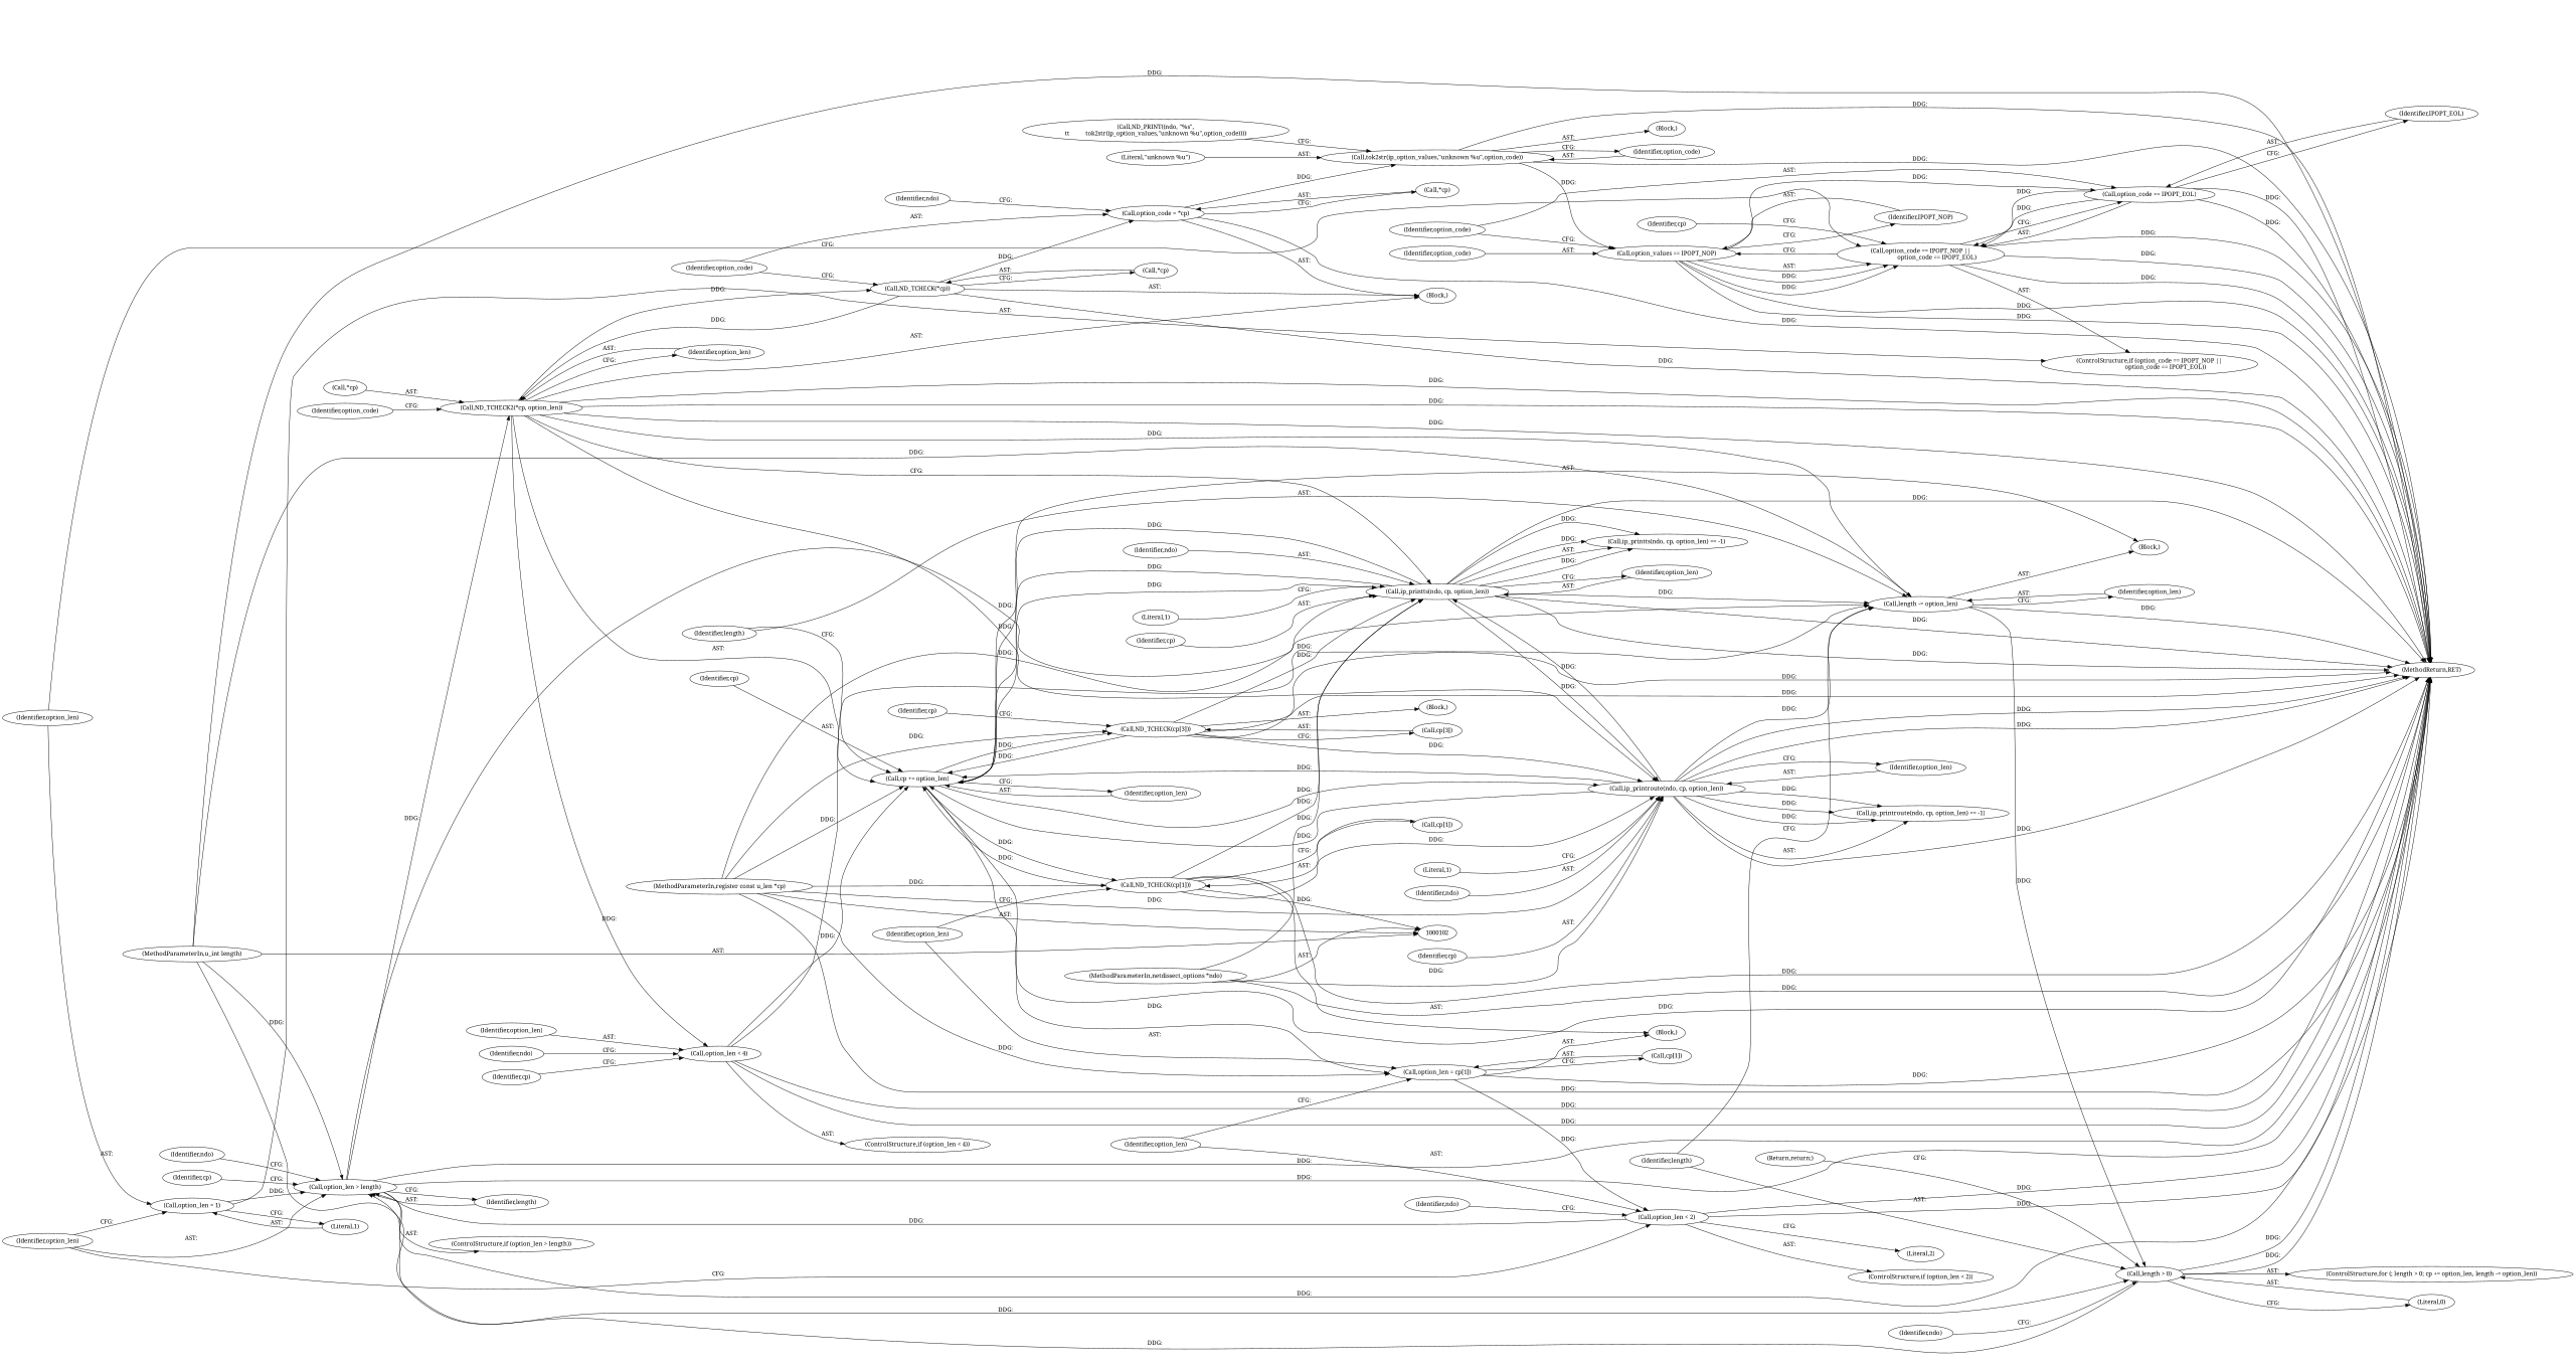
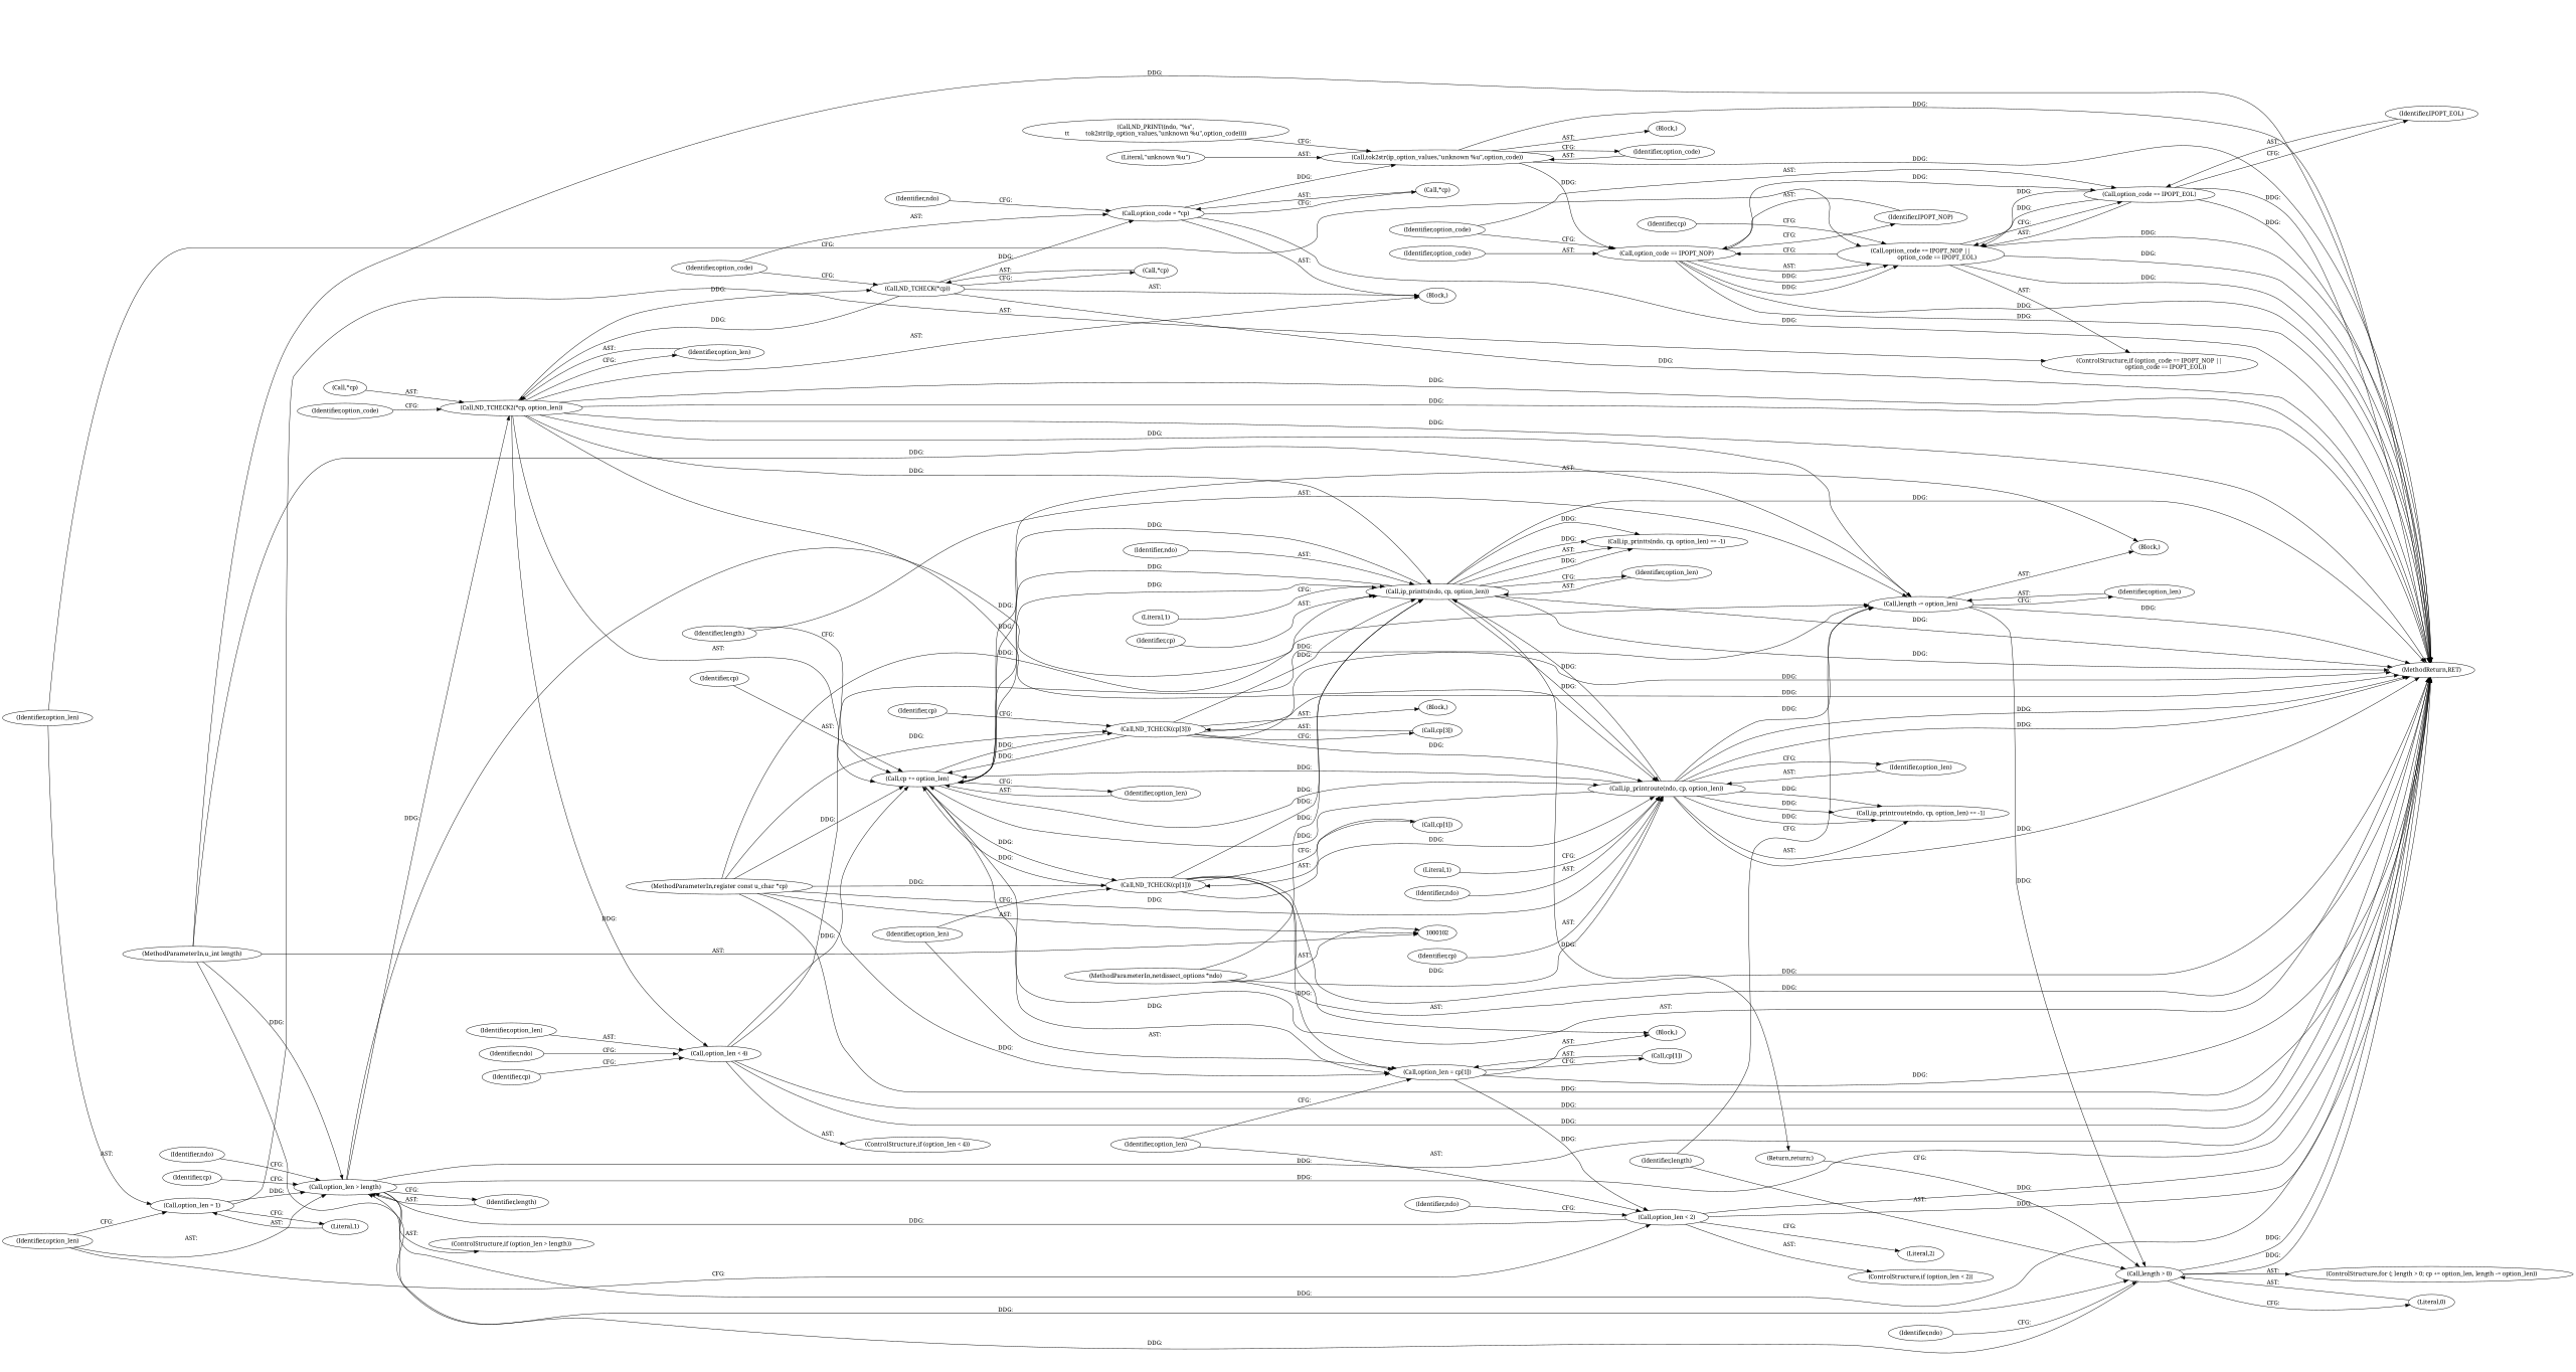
  digraph {
    fontname="Noto Serif"
    rankdir=LR
    node [fontname="Noto Serif"]
    edge [fontname="Noto Serif"]
    n1 [label="(Call,option_code = *cp)"]
    n2 [label="(Call,tok2str(ip_option_values,\"unknown %u\",option_code))"]
    n3 [label="(Call,*cp)"]
    n4 [label="(MethodReturn,RET)"]
    n5 [label="(Block,)"]
-   n6 [label="(Call,option_values == IPOPT_NOP)"]
+   n6 [label="(Call,option_code == IPOPT_NOP)"]
    n7 [label="(Identifier,option_code)"]
    n8 [label="(Block,)"]
    n9 [label="(Call,ND_TCHECK(*cp))"]
    n10 [label="(Call,ND_TCHECK2(*cp, option_len))"]
    n11 [label="(Call,*cp)"]
    n12 [label="(Call,cp += option_len)"]
    n13 [label="(Call,ip_printts(ndo, cp, option_len))"]
    n14 [label="(Call,ip_printroute(ndo, cp, option_len))"]
    n15 [label="(Call,option_len < 4)"]
    n16 [label="(Call,length -= option_len)"]
    n17 [label="(Identifier,option_len)"]
    n18 [label="(Call,option_len = cp[1])"]
    n19 [label="(Call,ND_TCHECK(cp[1]))"]
    n20 [label="(Call,ND_TCHECK(cp[3]))"]
    n21 [label="(Block,)"]
    n22 [label="(Identifier,option_len)"]
    n23 [label="(Identifier,option_len)"]
    n24 [label="(Call,ip_printts(ndo, cp, option_len) == -1)"]
    n25 [label="(Call,ip_printroute(ndo, cp, option_len) == -1)"]
    n26 [label="(Identifier,option_len)"]
    n27 [label="(ControlStructure,if (option_len < 4))"]
    n28 [label="(Call,length > 0)"]
    n29 [label="(Identifier,option_len)"]
    n30 [label="(Call,option_len > length)"]
    n31 [label="(ControlStructure,if (option_len > length))"]
    n32 [label="(Identifier,length)"]
    n33 [label="(Call,option_len = 1)"]
    n34 [label="(Literal,1)"]
    n35 [label="(ControlStructure,if (option_code == IPOPT_NOP ||\n                    option_code == IPOPT_EOL))"]
    n36 [label="(Call,option_len < 2)"]
    n37 [label="(Literal,2)"]
    n38 [label="(ControlStructure,if (option_len < 2))"]
    n39 [label="(Call,cp[1])"]
    n40 [label="(Block,)"]
    n41 [label="(Call,cp[1])"]
    n42 [label="(Block,)"]
    n43 [label="(Call,cp[3])"]
    n44 [label="(MethodParameterIn,netdissect_options *ndo)"]
    1000102
-   n46 [label="(MethodParameterIn,register const u_len *cp)"]
+   n46 [label="(MethodParameterIn,register const u_char *cp)"]
    n47 [label="(ControlStructure,for (; length > 0; cp += option_len, length -= option_len))"]
    n48 [label="(Literal,0)"]
    n49 [label="(MethodParameterIn,u_int length)"]
    n50 [label="(Call,option_code == IPOPT_NOP ||\n                    option_code == IPOPT_EOL)"]
    n51 [label="(Call,option_code == IPOPT_EOL)"]
    n52 [label="(Identifier,IPOPT_NOP)"]
    n53 [label="(Identifier,IPOPT_EOL)"]
    n54 [label="(Identifier,cp)"]
    n55 [label="(Identifier,ndo)"]
    n56 [label="(Return,return;)"]
    n57 [label="(Literal,1)"]
    n58 [label="(Identifier,option_len)"]
    n59 [label="(Identifier,cp)"]
    n60 [label="(Identifier,ndo)"]
    n61 [label="(Literal,\"unknown %u\")"]
    n62 [label="(Identifier,option_len)"]
    n63 [label="(Identifier,option_code)"]
    n64 [label="(Identifier,length)"]
    n65 [label="(Call,ND_PRINT((ndo, \"%s\",\n\t\t          tok2str(ip_option_values,\"unknown %u\",option_code))))"]
    n66 [label="(Identifier,option_len)"]
    n67 [label="(Identifier,ndo)"]
    n68 [label="(Literal,1)"]
    n69 [label="(Identifier,length)"]
    n70 [label="(Identifier,ndo)"]
    n71 [label="(Identifier,option_len)"]
    n72 [label="(Identifier,cp)"]
    n73 [label="(Identifier,option_code)"]
    n74 [label="(Identifier,ndo)"]
    n75 [label="(Identifier,option_code)"]
    n76 [label="(Identifier,option_len)"]
    n77 [label="(Identifier,cp)"]
    n78 [label="(Identifier,cp)"]
    n79 [label="(Identifier,ndo)"]
    n80 [label="(Identifier,ndo)"]
    n81 [label="(Call,*cp)"]
    n82 [label="(Identifier,cp)"]
    n83 [label="(Identifier,option_code)"]
    n84 [label="(Identifier,cp)"]
    n1 -> n2 [label="DDG: "]
    n1 -> n3 [label="CFG: "]
    n1 -> n4 [label="DDG: "]
    n1 -> n5 [label="AST: "]
    n2 -> n4 [label="DDG: "]
    n2 -> n4 [label="DDG: "]
    n2 -> n6 [label="DDG: "]
    n2 -> n7 [label="CFG: "]
    n2 -> n8 [label="AST: "]
    n3 -> n1 [label="AST: "]
    n6 -> n4 [label="DDG: "]
    n6 -> n4 [label="DDG: "]
    n6 -> n50 [label="AST: "]
    n6 -> n50 [label="DDG: "]
    n6 -> n50 [label="DDG: "]
    n6 -> n51 [label="DDG: "]
    n6 -> n52 [label="CFG: "]
    n7 -> n2 [label="AST: "]
    n9 -> n1 [label="DDG: "]
    n9 -> n4 [label="DDG: "]
    n9 -> n5 [label="AST: "]
    n9 -> n10 [label="DDG: "]
    n9 -> n11 [label="CFG: "]
    n10 -> n4 [label="DDG: "]
    n10 -> n4 [label="DDG: "]
    n10 -> n4 [label="DDG: "]
    n10 -> n5 [label="AST: "]
    n10 -> n9 [label="DDG: "]
    n10 -> n12 [label="AST: "]
-   n10 -> n13 [label="CFG: "]
+   n10 -> n13 [label="DDG: "]
    n10 -> n14 [label="DDG: "]
    n10 -> n15 [label="DDG: "]
    n10 -> n16 [label="DDG: "]
    n10 -> n17 [label="CFG: "]
    n11 -> n9 [label="AST: "]
-   n12 -> n4 [label="DDG: "]
+   n12 -> n4 [label="AST: "]
    n12 -> n13 [label="DDG: "]
    n12 -> n14 [label="DDG: "]
    n12 -> n18 [label="DDG: "]
    n12 -> n19 [label="DDG: "]
    n12 -> n20 [label="DDG: "]
    n12 -> n21 [label="AST: "]
    n12 -> n22 [label="CFG: "]
    n13 -> n4 [label="DDG: "]
    n13 -> n4 [label="DDG: "]
    n13 -> n4 [label="DDG: "]
    n13 -> n12 [label="DDG: "]
    n13 -> n12 [label="DDG: "]
    n13 -> n14 [label="DDG: "]
-   n13 -> n16 [label="DDG: "]
+   n13 -> n56 [label="DDG: "]
    n13 -> n23 [label="CFG: "]
    n13 -> n24 [label="AST: "]
    n13 -> n24 [label="DDG: "]
    n13 -> n24 [label="DDG: "]
    n13 -> n24 [label="DDG: "]
    n14 -> n4 [label="DDG: "]
    n14 -> n4 [label="DDG: "]
    n14 -> n4 [label="DDG: "]
    n14 -> n12 [label="DDG: "]
    n14 -> n12 [label="DDG: "]
    n14 -> n13 [label="DDG: "]
    n14 -> n16 [label="DDG: "]
    n14 -> n25 [label="AST: "]
    n14 -> n25 [label="DDG: "]
    n14 -> n25 [label="DDG: "]
    n14 -> n25 [label="DDG: "]
    n14 -> n26 [label="CFG: "]
    n15 -> n4 [label="DDG: "]
    n15 -> n4 [label="DDG: "]
    n15 -> n12 [label="DDG: "]
    n15 -> n16 [label="DDG: "]
    n15 -> n27 [label="AST: "]
    n16 -> n4 [label="DDG: "]
    n16 -> n21 [label="AST: "]
    n16 -> n28 [label="DDG: "]
    n16 -> n29 [label="CFG: "]
    n17 -> n10 [label="AST: "]
    n18 -> n4 [label="DDG: "]
    n18 -> n36 [label="DDG: "]
    n18 -> n39 [label="CFG: "]
    n18 -> n40 [label="AST: "]
    n19 -> n4 [label="DDG: "]
    n19 -> n12 [label="DDG: "]
    n19 -> n13 [label="DDG: "]
    n19 -> n14 [label="DDG: "]
-   n19 -> 1000102 [label="DDG: "]
+   n19 -> n18 [label="DDG: "]
    n19 -> n40 [label="AST: "]
    n19 -> n41 [label="CFG: "]
    n20 -> n4 [label="DDG: "]
    n20 -> n4 [label="DDG: "]
    n20 -> n12 [label="DDG: "]
    n20 -> n13 [label="DDG: "]
    n20 -> n14 [label="DDG: "]
    n20 -> n42 [label="AST: "]
    n20 -> n43 [label="CFG: "]
    n22 -> n12 [label="AST: "]
    n23 -> n13 [label="AST: "]
    n26 -> n14 [label="AST: "]
    n28 -> n4 [label="DDG: "]
    n28 -> n4 [label="DDG: "]
    n28 -> n30 [label="DDG: "]
    n28 -> n47 [label="AST: "]
    n28 -> n48 [label="CFG: "]
    n29 -> n16 [label="AST: "]
    n30 -> n4 [label="DDG: "]
    n30 -> n4 [label="DDG: "]
    n30 -> n4 [label="DDG: "]
    n30 -> n10 [label="DDG: "]
    n30 -> n16 [label="DDG: "]
    n30 -> n31 [label="AST: "]
    n30 -> n32 [label="CFG: "]
    n32 -> n30 [label="AST: "]
    n33 -> n30 [label="DDG: "]
    n33 -> n34 [label="CFG: "]
    n33 -> n35 [label="AST: "]
    n34 -> n33 [label="AST: "]
    n36 -> n4 [label="DDG: "]
    n36 -> n4 [label="DDG: "]
    n36 -> n30 [label="DDG: "]
    n36 -> n37 [label="CFG: "]
    n36 -> n38 [label="AST: "]
    n39 -> n18 [label="AST: "]
    n41 -> n19 [label="AST: "]
    n43 -> n20 [label="AST: "]
    n44 -> n4 [label="DDG: "]
    n44 -> n13 [label="DDG: "]
    n44 -> n14 [label="DDG: "]
    n44 -> 1000102 [label="AST: "]
    n46 -> n4 [label="DDG: "]
    n46 -> n12 [label="DDG: "]
    n46 -> n13 [label="DDG: "]
    n46 -> n14 [label="DDG: "]
    n46 -> n18 [label="DDG: "]
    n46 -> n19 [label="DDG: "]
    n46 -> n20 [label="DDG: "]
    n46 -> 1000102 [label="AST: "]
    n48 -> n28 [label="AST: "]
    n49 -> n4 [label="DDG: "]
    n49 -> n16 [label="DDG: "]
    n49 -> n28 [label="DDG: "]
    n49 -> n30 [label="DDG: "]
    n49 -> 1000102 [label="AST: "]
    n50 -> n4 [label="DDG: "]
    n50 -> n4 [label="DDG: "]
    n50 -> n4 [label="DDG: "]
    n50 -> n6 [label="CFG: "]
    n50 -> n35 [label="AST: "]
    n50 -> n51 [label="CFG: "]
    n51 -> n4 [label="DDG: "]
    n51 -> n4 [label="DDG: "]
    n51 -> n50 [label="AST: "]
    n51 -> n50 [label="DDG: "]
    n51 -> n50 [label="DDG: "]
    n51 -> n53 [label="CFG: "]
    n52 -> n6 [label="AST: "]
    n53 -> n51 [label="AST: "]
    n54 -> n15 [label="CFG: "]
    n55 -> n28 [label="CFG: "]
    n56 -> n28 [label="CFG: "]
    n57 -> n13 [label="CFG: "]
    n58 -> n18 [label="CFG: "]
    n58 -> n36 [label="AST: "]
    n59 -> n12 [label="AST: "]
    n60 -> n1 [label="CFG: "]
    n61 -> n2 [label="AST: "]
    n62 -> n33 [label="AST: "]
    n62 -> n50 [label="CFG: "]
    n63 -> n6 [label="CFG: "]
    n63 -> n51 [label="AST: "]
    n64 -> n12 [label="CFG: "]
    n64 -> n16 [label="AST: "]
    n65 -> n2 [label="CFG: "]
    n66 -> n18 [label="AST: "]
    n66 -> n19 [label="CFG: "]
    n67 -> n36 [label="CFG: "]
    n68 -> n14 [label="CFG: "]
    n69 -> n16 [label="CFG: "]
    n69 -> n28 [label="AST: "]
    n70 -> n14 [label="AST: "]
    n71 -> n15 [label="AST: "]
    n72 -> n14 [label="AST: "]
    n73 -> n1 [label="AST: "]
    n73 -> n9 [label="CFG: "]
    n74 -> n30 [label="CFG: "]
    n75 -> n6 [label="AST: "]
    n76 -> n30 [label="AST: "]
    n76 -> n33 [label="CFG: "]
    n76 -> n36 [label="CFG: "]
    n77 -> n13 [label="AST: "]
    n78 -> n30 [label="CFG: "]
    n79 -> n15 [label="CFG: "]
    n80 -> n13 [label="AST: "]
    n81 -> n10 [label="AST: "]
    n82 -> n20 [label="CFG: "]
    n83 -> n10 [label="CFG: "]
    n84 -> n50 [label="CFG: "]
  }
